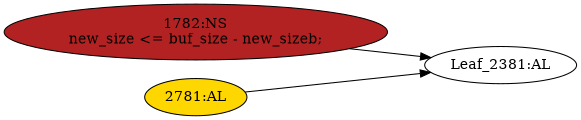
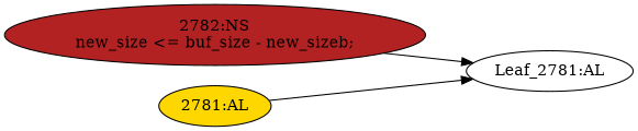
  strict digraph {
    rankdir=LR
    node [style=filled]
    edge [cond="[]" lineno=None]
-   n1 [def_var="['new_size']" label="Leaf_2381:AL" style=""]
-   n2 [ast="<pyverilog.vparser.ast.NonblockingSubstitution object at 0x7f13b555fa50>" fillcolor=firebrick label="1782:NS\nnew_size <= buf_size - new_sizeb;" statements="[<pyverilog.vparser.ast.NonblockingSubstitution object at 0x7f13b555fa50>]" typ=NonblockingSubstitution]
+   n1 [def_var="['new_size']" label="Leaf_2781:AL" style=""]
+   n2 [ast="<pyverilog.vparser.ast.NonblockingSubstitution object at 0x7f13b555fa50>" fillcolor=firebrick label="2782:NS\nnew_size <= buf_size - new_sizeb;" statements="[<pyverilog.vparser.ast.NonblockingSubstitution object at 0x7f13b555fa50>]" typ=NonblockingSubstitution]
    n3 [ast="<pyverilog.vparser.ast.Always object at 0x7f13b555fc10>" clk_sens=True fillcolor=gold label="2781:AL" sens="['clk']" statements="[]" typ=Always use_var="['new_sizeb', 'buf_size']"]
    n2 -> n1
    n3 -> n1
  }
